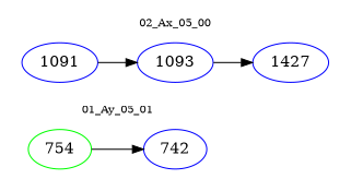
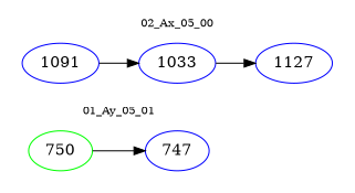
  digraph {
    rankdir=LR
    node [color=blue]
    edge [color=black]
-   n1 [color=green label=754]
-   n2 [label=742]
+   n1 [color=green label=750]
+   n2 [label=747]
    n3 [label=1091]
-   n4 [label=1093]
-   n5 [label=1427]
+   n4 [label=1033]
+   n5 [label=1127]
    subgraph cluster_1 {
      color=white
      fontsize=10
      label="01_Ay_05_01"
      n1
      n2
    }
    subgraph cluster_2 {
      color=white
      fontsize=10
      label="02_Ax_05_00"
      n3
      n4
      n5
    }
    n1 -> n2
    n3 -> n4
    n4 -> n5
  }
